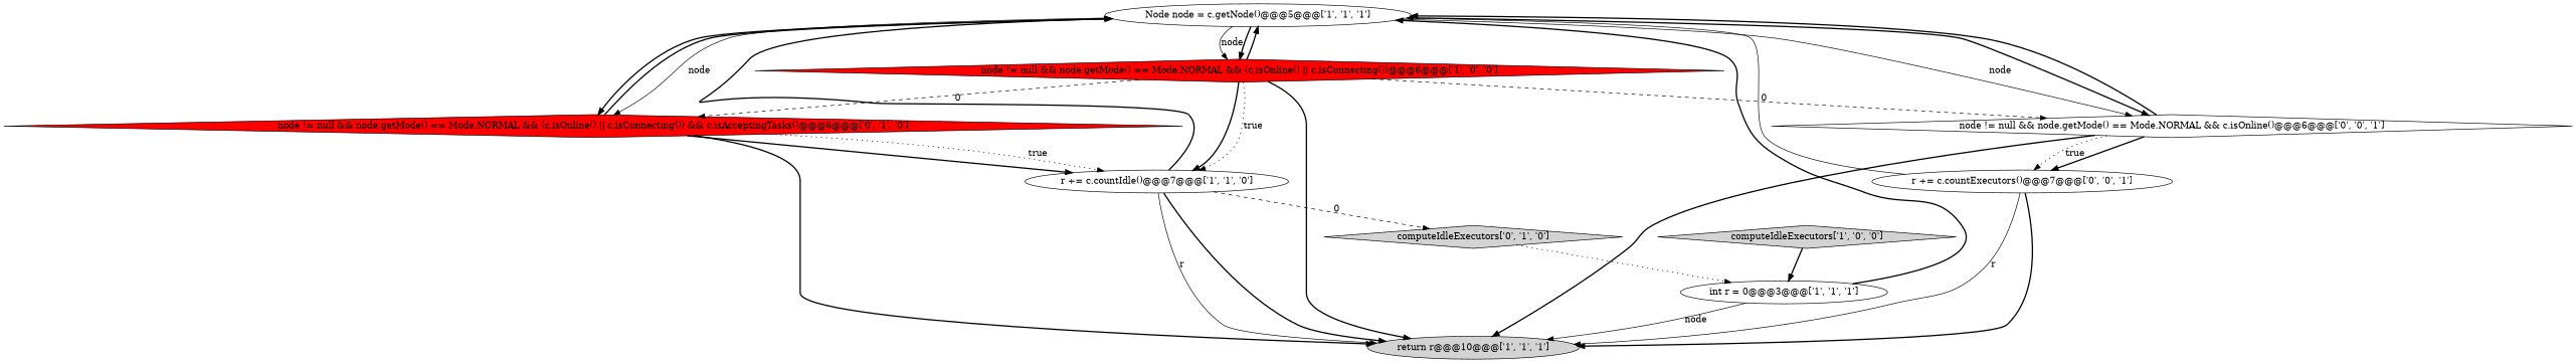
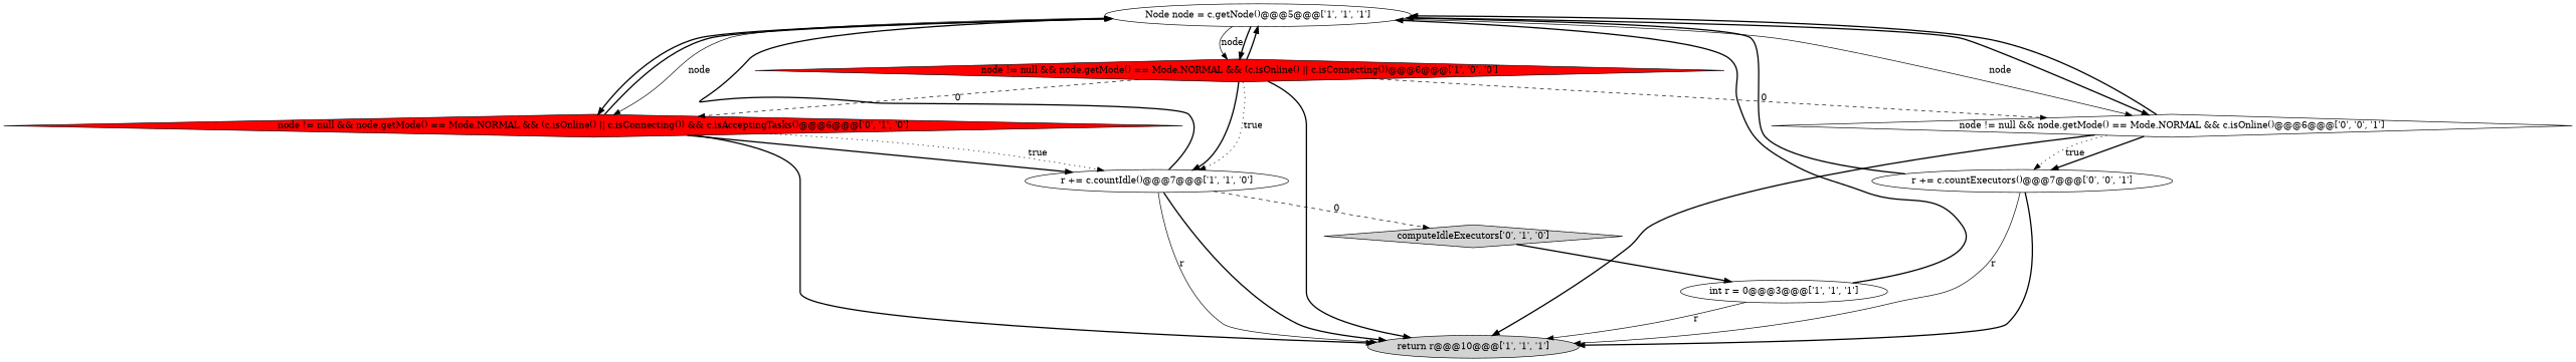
  digraph {
    node [fillcolor=white shape=ellipse style=filled]
    edge [style=bold]
    n1 [label="Node node = c.getNode()@@@5@@@['1', '1', '1']"]
    n2 [fillcolor=red label="node != null && node.getMode() == Mode.NORMAL && (c.isOnline() || c.isConnecting()) && c.isAcceptingTasks()@@@6@@@['0', '1', '0']" shape=diamond]
    n3 [label="node != null && node.getMode() == Mode.NORMAL && c.isOnline()@@@6@@@['0', '0', '1']" shape=diamond]
    n4 [fillcolor=red label="node != null && node.getMode() == Mode.NORMAL && (c.isOnline() || c.isConnecting())@@@6@@@['1', '0', '0']" shape=diamond]
    n5 [fillcolor=lightgray label="return r@@@10@@@['1', '1', '1']"]
    n6 [label="r += c.countIdle()@@@7@@@['1', '1', '0']"]
    n7 [label="r += c.countExecutors()@@@7@@@['0', '0', '1']"]
    n8 [label="int r = 0@@@3@@@['1', '1', '1']"]
    n9 [fillcolor=lightgray label="computeIdleExecutors['0', '1', '0']" shape=diamond]
-   n10 [fillcolor=lightgray label="computeIdleExecutors['1', '0', '0']" shape=diamond]
    n1 -> n2 [label="node" style=solid]
    n1 -> n2
    n1 -> n3
    n1 -> n3 [label="node" style=solid]
    n1 -> n4 [label="node" style=solid]
    n1 -> n4
    n2 -> n1
    n2 -> n5
    n2 -> n6 [label=true style=dotted]
    n2 -> n6
    n3 -> n1
    n3 -> n5
    n3 -> n7
    n3 -> n7 [label=true style=dotted]
    n4 -> n1
    n4 -> n2 [label=0 style=dashed]
    n4 -> n3 [label=0 style=dashed]
    n4 -> n5
    n4 -> n6
    n4 -> n6 [label=true style=dotted]
    n6 -> n1
    n6 -> n5 [label=r style=solid]
    n6 -> n5
    n6 -> n9 [label=0 style=dashed]
-   n7 -> n1 [style=solid]
+   n7 -> n1
    n7 -> n5
    n7 -> n5 [label=r style=solid]
    n8 -> n1
-   n8 -> n5 [label="node" style=solid]
-   n9 -> n8 [style=dotted]
-   n10 -> n8
+   n8 -> n5 [label=r style=solid]
+   n9 -> n8
  }
